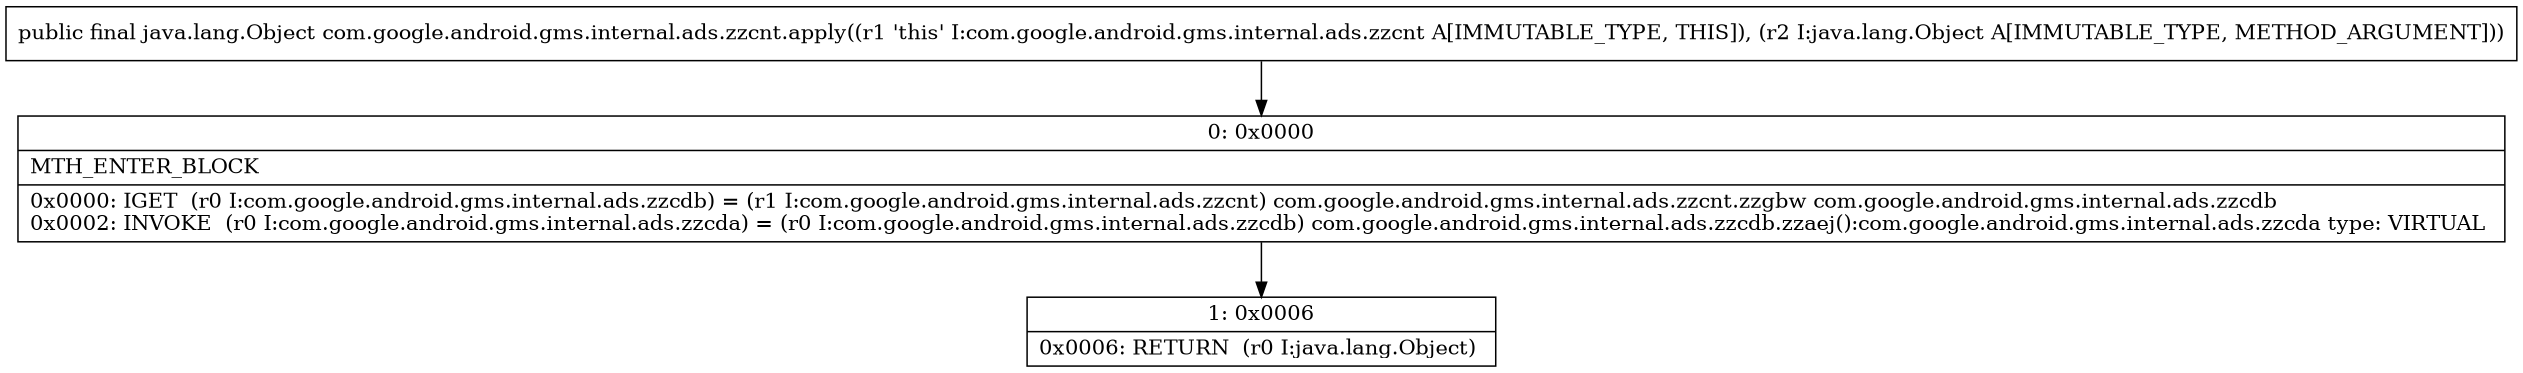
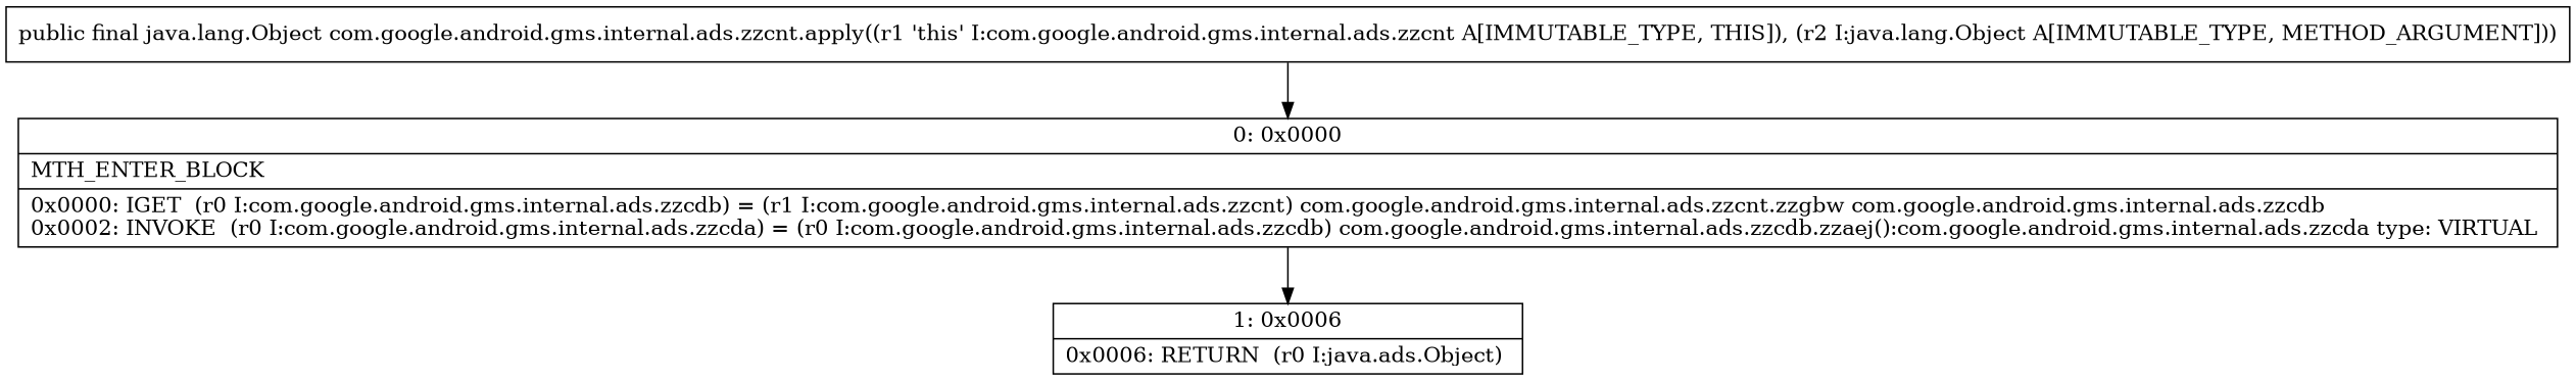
  digraph {
    node [shape=record]
    n1 [label="{0\:\ 0x0000|MTH_ENTER_BLOCK\l|0x0000: IGET  (r0 I:com.google.android.gms.internal.ads.zzcdb) = (r1 I:com.google.android.gms.internal.ads.zzcnt) com.google.android.gms.internal.ads.zzcnt.zzgbw com.google.android.gms.internal.ads.zzcdb \l0x0002: INVOKE  (r0 I:com.google.android.gms.internal.ads.zzcda) = (r0 I:com.google.android.gms.internal.ads.zzcdb) com.google.android.gms.internal.ads.zzcdb.zzaej():com.google.android.gms.internal.ads.zzcda type: VIRTUAL \l}"]
-   n2 [label="{1\:\ 0x0006|0x0006: RETURN  (r0 I:java.lang.Object) \l}"]
+   n2 [label="{1\:\ 0x0006|0x0006: RETURN  (r0 I:java.ads.Object) \l}"]
    n3 [label="{public final java.lang.Object com.google.android.gms.internal.ads.zzcnt.apply((r1 'this' I:com.google.android.gms.internal.ads.zzcnt A[IMMUTABLE_TYPE, THIS]), (r2 I:java.lang.Object A[IMMUTABLE_TYPE, METHOD_ARGUMENT])) }"]
    n1 -> n2
    n3 -> n1
  }
